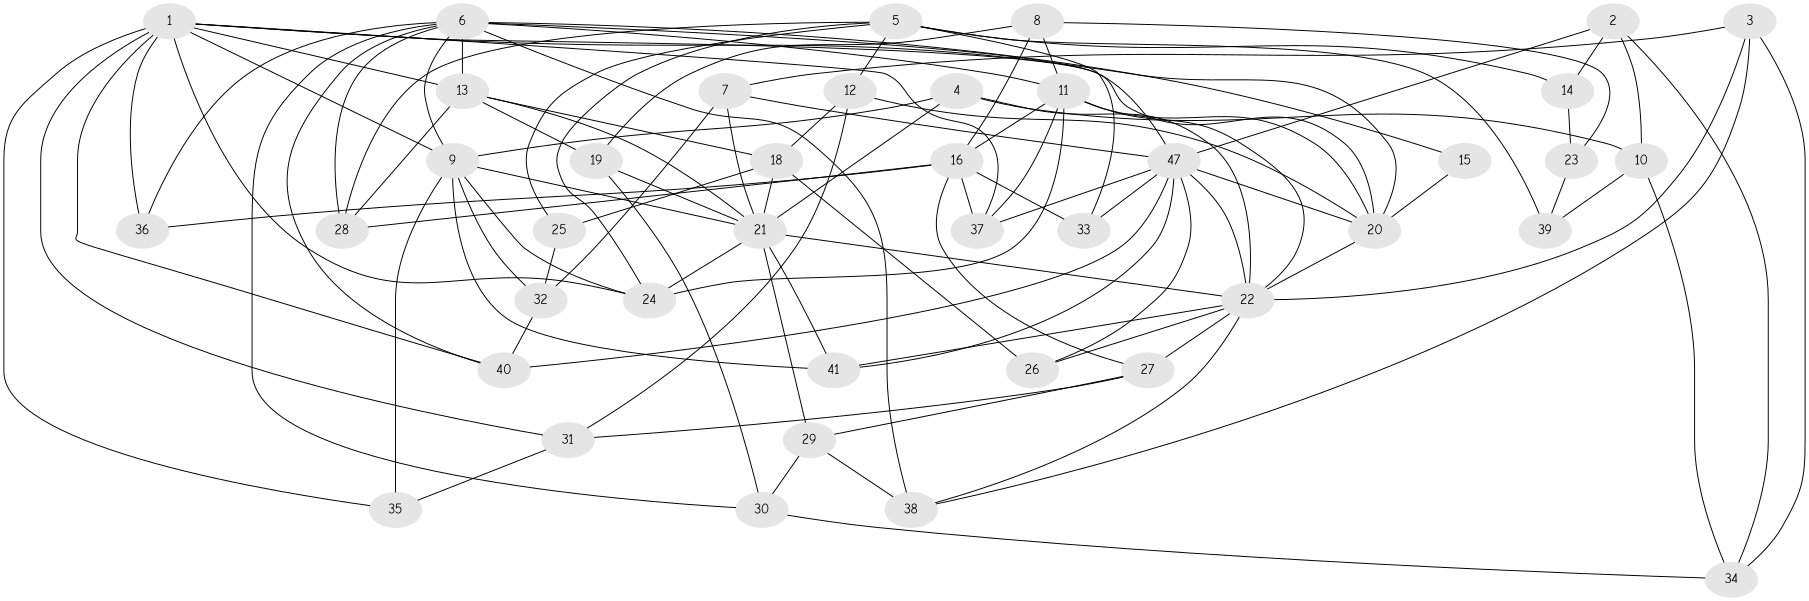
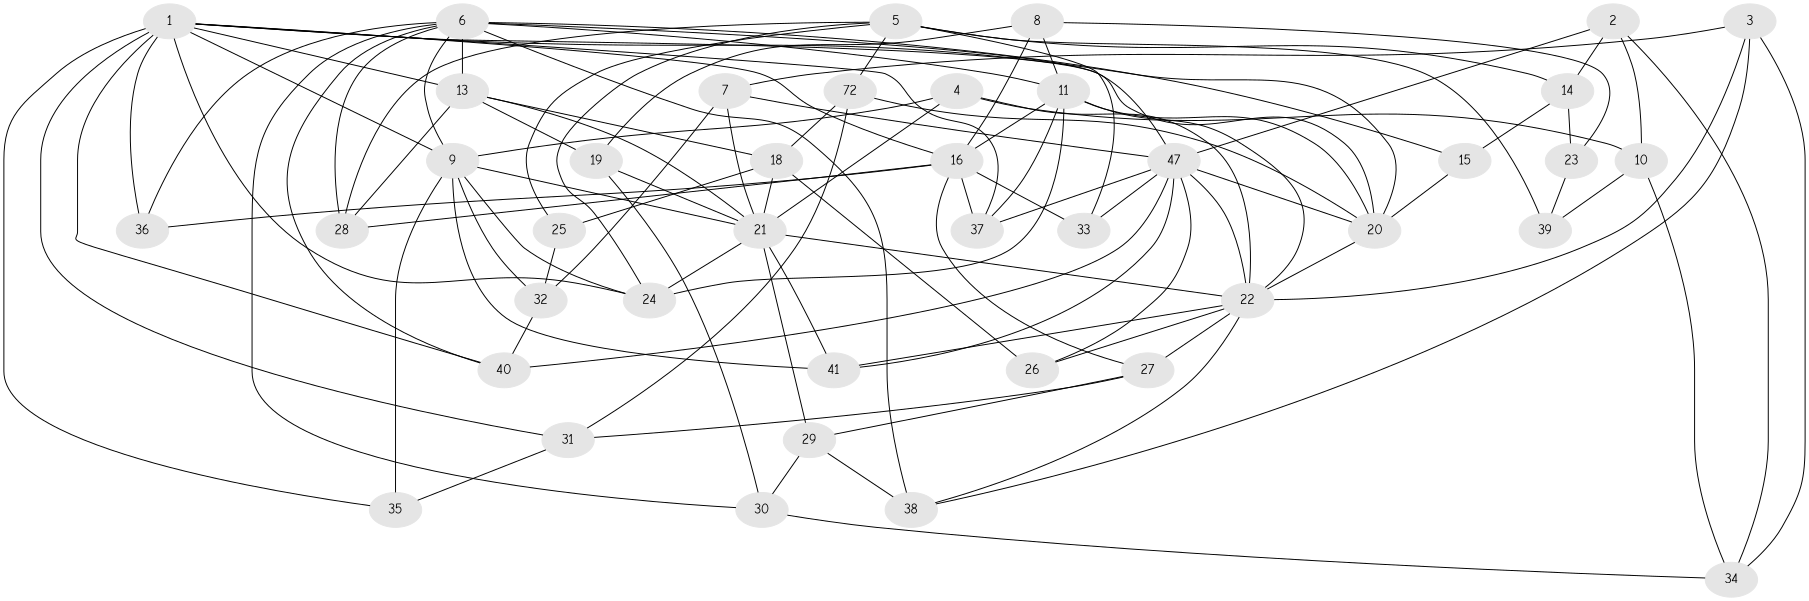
  graph {
    fontname="Comic Neue"
    node [color=gray90 fontname="Comic Neue" style=filled]
    edge [fontname="Comic Neue" weight=1.0]
    1
    9
    13
    15
    16
    20
    24
    31
    35
    36
    37
    40
    21
    32
    41
    28
    19
    18
    33
    27
    22
    2
    10
    14
    n25 [label=47]
    34
    39
    23
    26
    3
    7
    38
    4
    29
    5
-   12
+   12 [label=72]
    25
    6
    11
    30
    8
    1 -- 9
    1 -- 13
    1 -- 15
+   1 -- 16
    1 -- 20
    1 -- 24
    1 -- 31
    1 -- 35
    1 -- 36 [weight=2.0]
    1 -- 37
    1 -- 40
    9 -- 24
    9 -- 35
    9 -- 21
    9 -- 32
    9 -- 41
    13 -- 21
    13 -- 28
    13 -- 19
    13 -- 18
    15 -- 20 [weight=2.0]
    16 -- 36
    16 -- 37
    16 -- 28
    16 -- 33
    16 -- 27
    20 -- 22
    31 -- 35
    21 -- 24
    21 -- 41
    21 -- 22
    21 -- 29
    32 -- 40
    19 -- 21
    19 -- 30
    18 -- 21 [weight=3.0]
    18 -- 26 [weight=2.0]
    18 -- 25
    27 -- 31
    27 -- 29
    22 -- 41
    22 -- 27
    22 -- 26
    22 -- 38
    2 -- 10
    2 -- 14
    2 -- n25
    2 -- 34
    10 -- 34
    10 -- 39
+   14 -- 15
    14 -- 23
    n25 -- 20
    n25 -- 37
    n25 -- 40
    n25 -- 41
    n25 -- 33
    n25 -- 22
    n25 -- 26
    23 -- 39
    3 -- 22
    3 -- 34
    3 -- 7
    3 -- 38
    7 -- 21
    7 -- 32
    7 -- n25
    4 -- 9
    4 -- 21
    4 -- 22
    4 -- 10
    29 -- 38
    29 -- 30
    5 -- 24
    5 -- 28
    5 -- 33 [weight=2.0]
    5 -- 14
    5 -- 39 [weight=2.0]
    5 -- 12
    5 -- 25 [weight=2.0]
    12 -- 20
    12 -- 31
    12 -- 18
    25 -- 32
    6 -- 9
    6 -- 13 [weight=2.0]
    6 -- 20 [weight=2.0]
    6 -- 36
    6 -- 40
    6 -- 28
    6 -- n25
    6 -- 38
    6 -- 11
    6 -- 30
    11 -- 16
    11 -- 20 [weight=4.0]
    11 -- 24
    11 -- 37
    11 -- 22
    30 -- 34
    8 -- 16
    8 -- 19
    8 -- 23
    8 -- 11
  }
